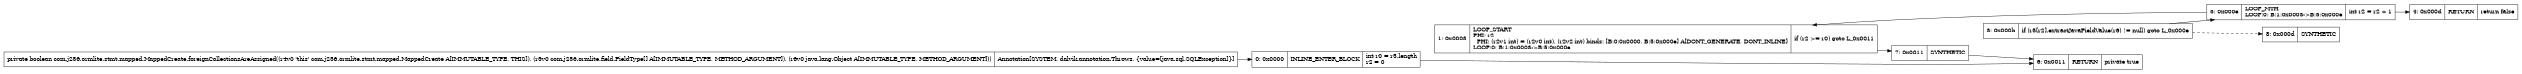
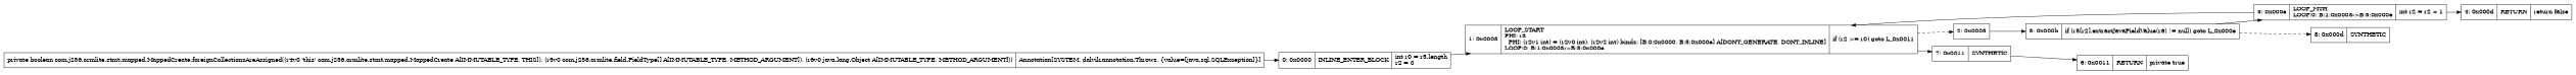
  digraph {
    rankdir=LR
    node [shape=record]
    n1 [label="{0\:\ 0x0000|INLINE_ENTER_BLOCK\l|int r0 = r5.length\lr2 = 0\l}"]
-   n2 [label="{1\:\ 0x0003|LOOP_START\lPHI: r2 \l  PHI: (r2v1 int) = (r2v0 int), (r2v2 int) binds: [B:0:0x0000, B:5:0x000e] A[DONT_GENERATE, DONT_INLINE]\lLOOP:0: B:1:0x0003\-\>B:5:0x000e\l|if (r2 \>= r0) goto L_0x0011\l}"]
+   n2 [label="{1\:\ 0x0003|LOOP_START\lPHI: r3 \l  PHI: (r2v1 int) = (r2v0 int), (r2v2 int) binds: [B:0:0x0000, B:5:0x000e] A[DONT_GENERATE, DONT_INLINE]\lLOOP:0: B:1:0x0003\-\>B:5:0x000e\l|if (r2 \>= r0) goto L_0x0011\l}"]
+   n3 [label="{2\:\ 0x0005}"]
    n4 [label="{7\:\ 0x0011|SYNTHETIC\l}"]
    n5 [label="{3\:\ 0x000b|if (r5[r2].extractJavaFieldValue(r6) != null) goto L_0x000e\l}"]
    n6 [label="{6\:\ 0x0011|RETURN\l|private true\l}"]
    n7 [label="{5\:\ 0x000e|LOOP_MTH\lLOOP:0: B:1:0x0003\-\>B:5:0x000e\l|int r2 = r2 + 1\l}"]
    n8 [label="{8\:\ 0x000d|SYNTHETIC\l}"]
    n9 [label="{4\:\ 0x000d|RETURN\l|return false\l}"]
    n10 [label="{private boolean com.j256.ormlite.stmt.mapped.MappedCreate.foreignCollectionsAreAssigned((r4v0 'this' com.j256.ormlite.stmt.mapped.MappedCreate A[IMMUTABLE_TYPE, THIS]), (r5v0 com.j256.ormlite.field.FieldType[] A[IMMUTABLE_TYPE, METHOD_ARGUMENT]), (r6v0 java.lang.Object A[IMMUTABLE_TYPE, METHOD_ARGUMENT]))  | Annotation[SYSTEM, dalvik.annotation.Throws, \{value=[java.sql.SQLException]\}]\l}"]
-   n1 -> n6
+   n1 -> n2
+   n2 -> n3 [style=dashed]
    n2 -> n4
+   n3 -> n5
    n4 -> n6
    n5 -> n7
    n5 -> n8 [style=dashed]
    n7 -> n2
    n7 -> n9
    n10 -> n1
  }
